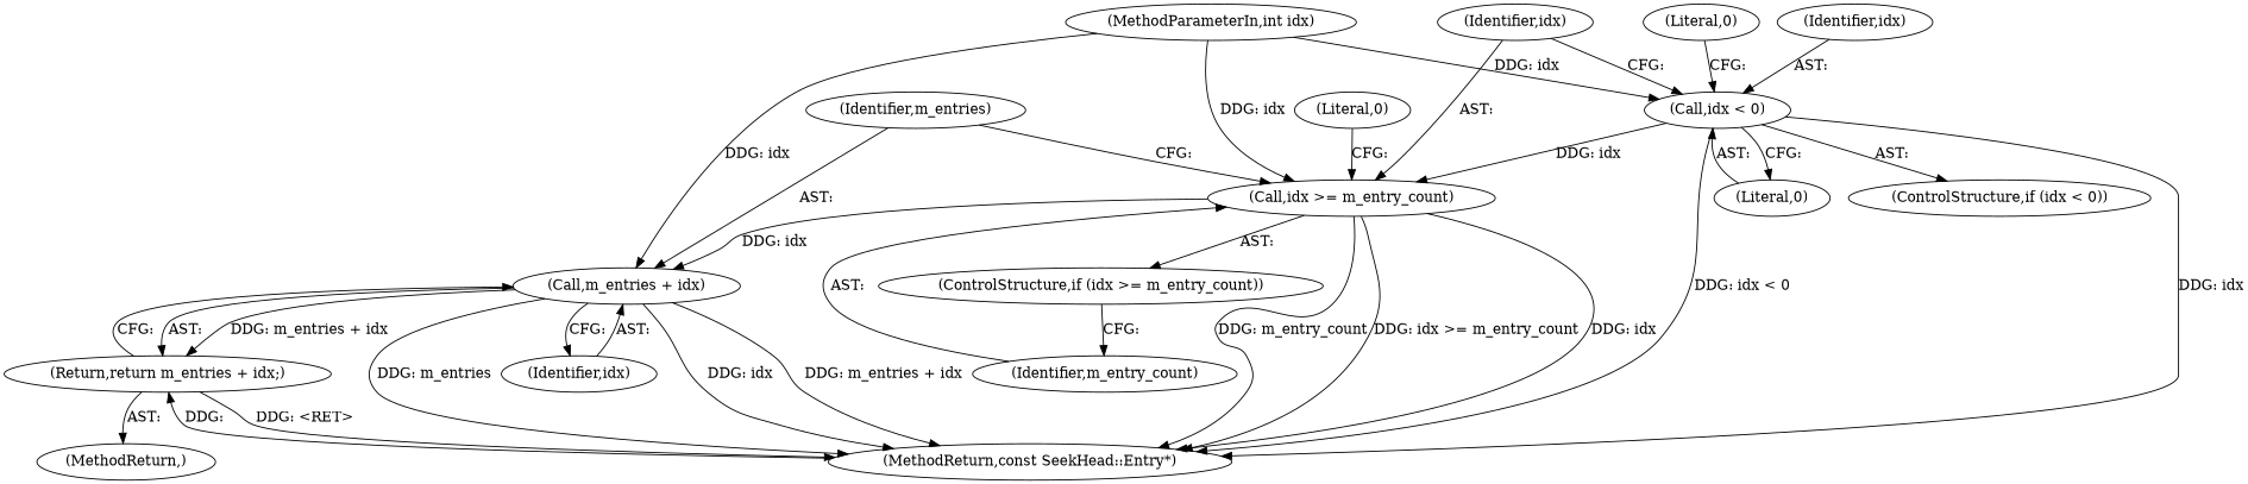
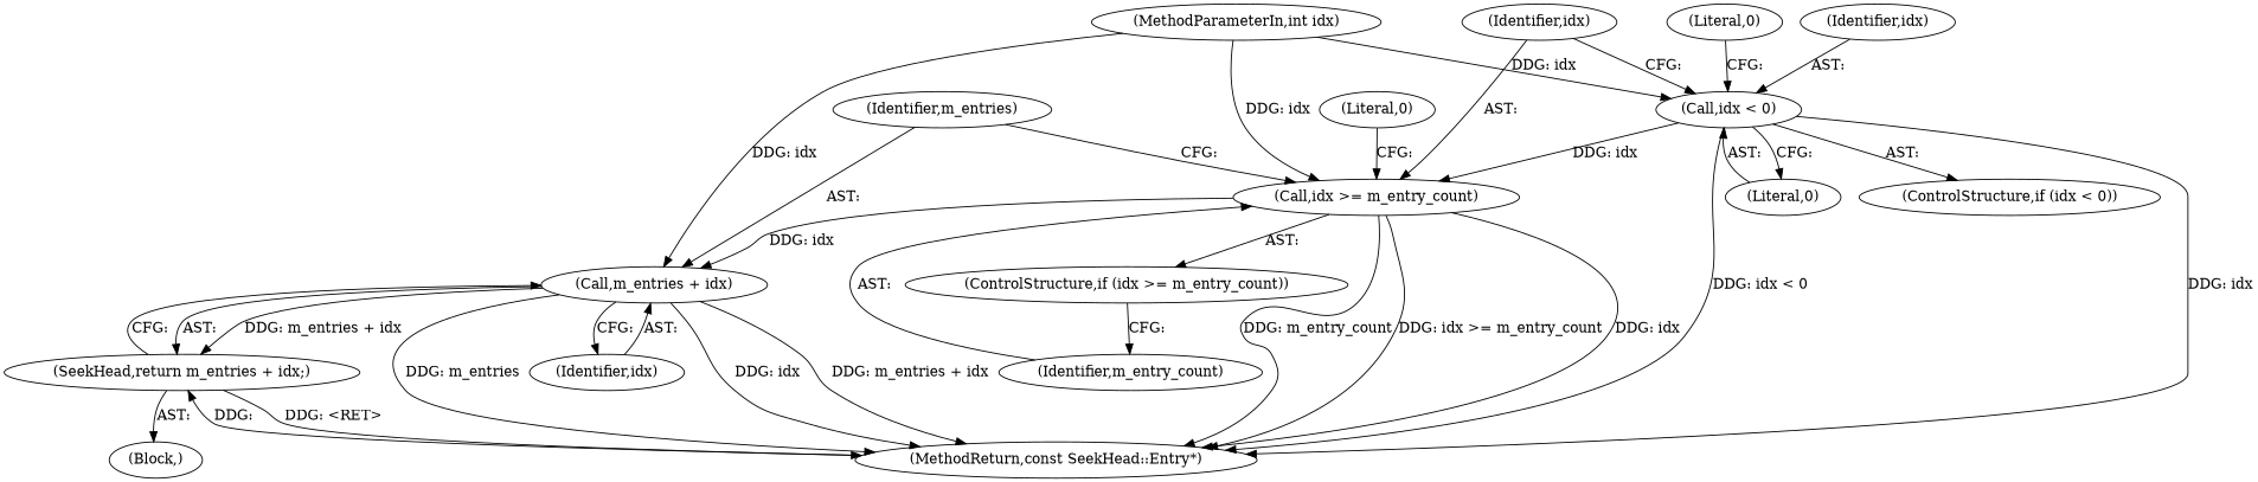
  digraph {
    n1 [label="(Call,m_entries + idx)"]
-   n2 [label="(Return,return m_entries + idx;)"]
+   n2 [label="(SeekHead,return m_entries + idx;)"]
    n3 [label="(Identifier,idx)"]
    n4 [label="(MethodReturn,const SeekHead::Entry*)"]
-   n5 [label="(MethodReturn,)"]
+   n5 [label="(Block,)"]
    n6 [label="(Call,idx >= m_entry_count)"]
    n7 [label="(ControlStructure,if (idx >= m_entry_count))"]
    n8 [label="(Identifier,m_entry_count)"]
    n9 [label="(Call,idx < 0)"]
    n10 [label="(Literal,0)"]
    n11 [label="(ControlStructure,if (idx < 0))"]
    n12 [label="(MethodParameterIn,int idx)"]
    n13 [label="(Identifier,idx)"]
    n14 [label="(Identifier,idx)"]
    n15 [label="(Identifier,m_entries)"]
    n16 [label="(Literal,0)"]
    n17 [label="(Literal,0)"]
    n1 -> n2 [label="AST: "]
    n1 -> n2 [label="DDG: m_entries + idx"]
    n1 -> n3 [label="CFG: "]
    n1 -> n4 [label="DDG: m_entries"]
    n1 -> n4 [label="DDG: idx"]
    n1 -> n4 [label="DDG: m_entries + idx"]
    n2 -> n1 [label="CFG: "]
    n2 -> n4 [label="DDG: <RET>"]
    n2 -> n5 [label="AST: "]
    n3 -> n1 [label="AST: "]
    n4 -> n2 [label="DDG: "]
    n6 -> n1 [label="DDG: idx"]
    n6 -> n4 [label="DDG: m_entry_count"]
    n6 -> n4 [label="DDG: idx >= m_entry_count"]
    n6 -> n4 [label="DDG: idx"]
    n6 -> n7 [label="AST: "]
    n7 -> n8 [label="CFG: "]
    n8 -> n6 [label="AST: "]
    n9 -> n4 [label="DDG: idx < 0"]
    n9 -> n4 [label="DDG: idx"]
    n9 -> n6 [label="DDG: idx"]
    n9 -> n10 [label="CFG: "]
    n9 -> n11 [label="AST: "]
    n10 -> n9 [label="AST: "]
    n12 -> n1 [label="DDG: idx"]
    n12 -> n6 [label="DDG: idx"]
    n12 -> n9 [label="DDG: idx"]
    n13 -> n9 [label="AST: "]
    n14 -> n6 [label="AST: "]
    n14 -> n9 [label="CFG: "]
    n15 -> n1 [label="AST: "]
    n15 -> n6 [label="CFG: "]
    n16 -> n6 [label="CFG: "]
    n17 -> n9 [label="CFG: "]
  }
